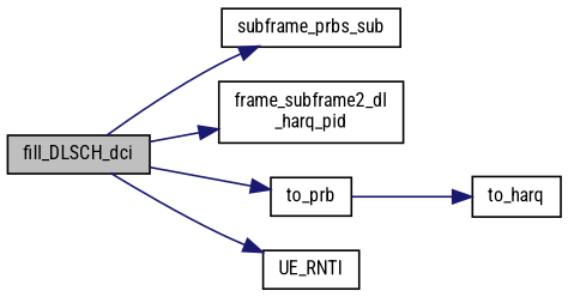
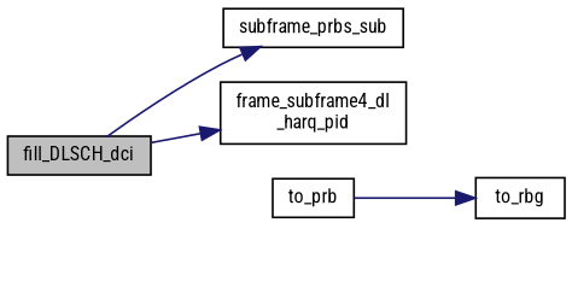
  digraph {
    fontname="Roboto Condensed"
    rankdir=LR
    node [color=black fillcolor=white fontname="Roboto Condensed" fontsize=10 shape=record style=filled]
    edge [color=midnightblue fontname="Roboto Condensed" fontsize=10 labelfontname=Helvetica labelfontsize=10 style=solid]
    n1 [fillcolor=grey75 fontcolor=black height=0.2 label=fill_DLSCH_dci width=0.4]
    n2 [height=0.2 label=subframe_prbs_sub width=0.4]
-   n3 [height=0.2 label="frame_subframe2_dl\l_harq_pid" width=0.4]
+   n3 [height=0.2 label="frame_subframe4_dl\l_harq_pid" width=0.4]
    n4 [height=0.2 label=to_prb width=0.4]
-   n5 [height=0.2 label=UE_RNTI width=0.4]
-   n6 [height=0.2 label=to_harq width=0.4]
+   n6 [height=0.2 label=to_rbg width=0.4]
    n1 -> n2
    n1 -> n3
-   n1 -> n4
-   n1 -> n5
    n4 -> n6
  }
